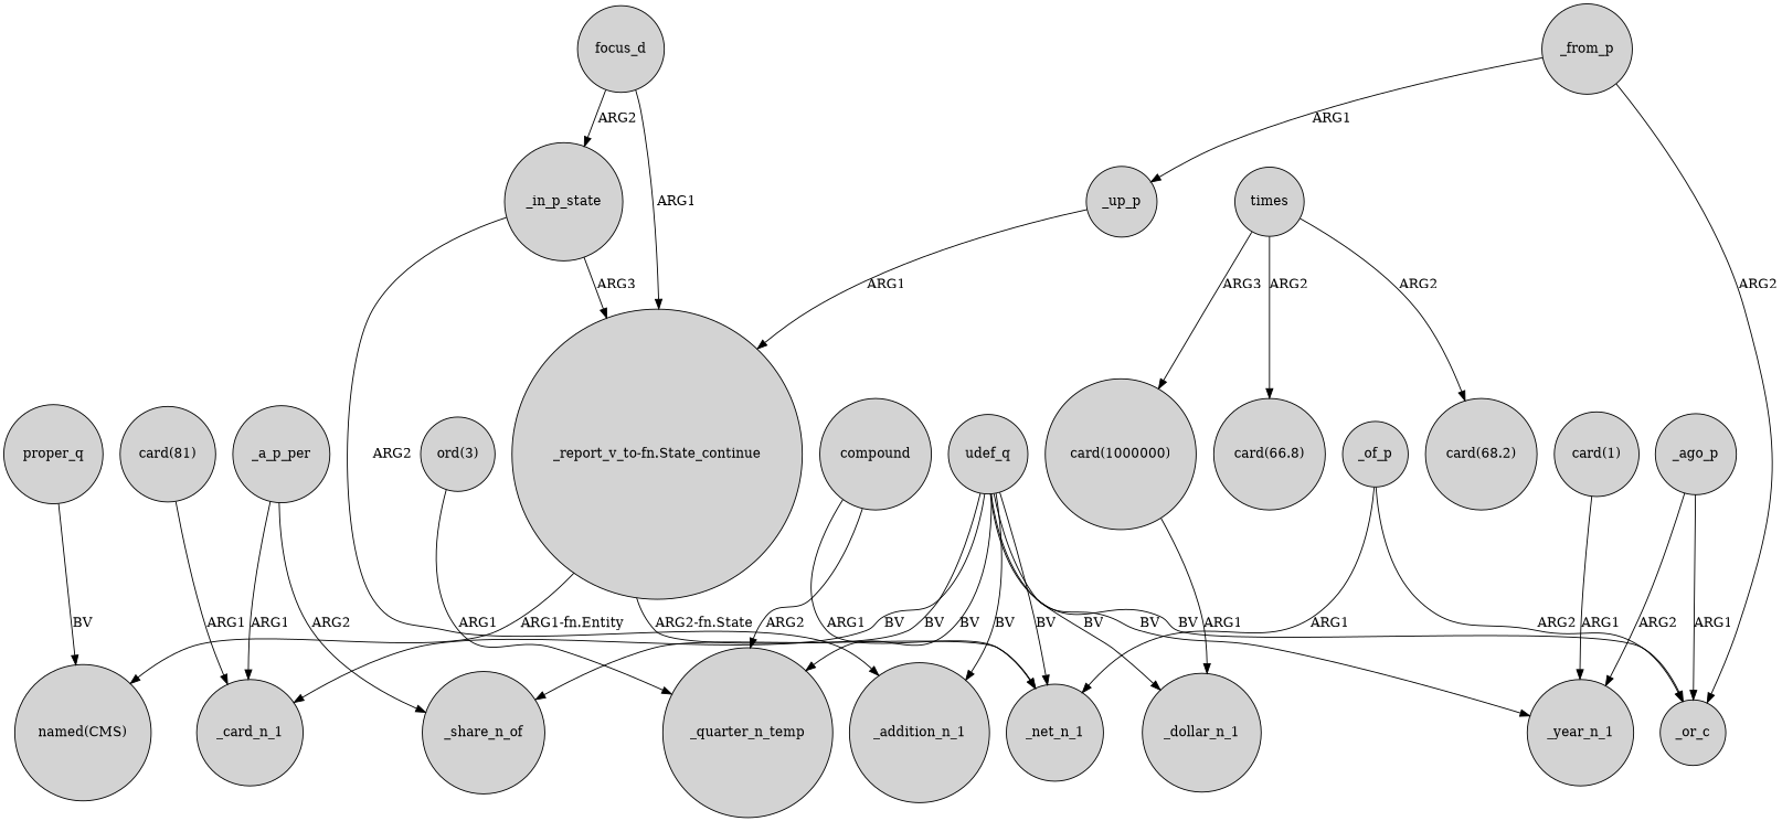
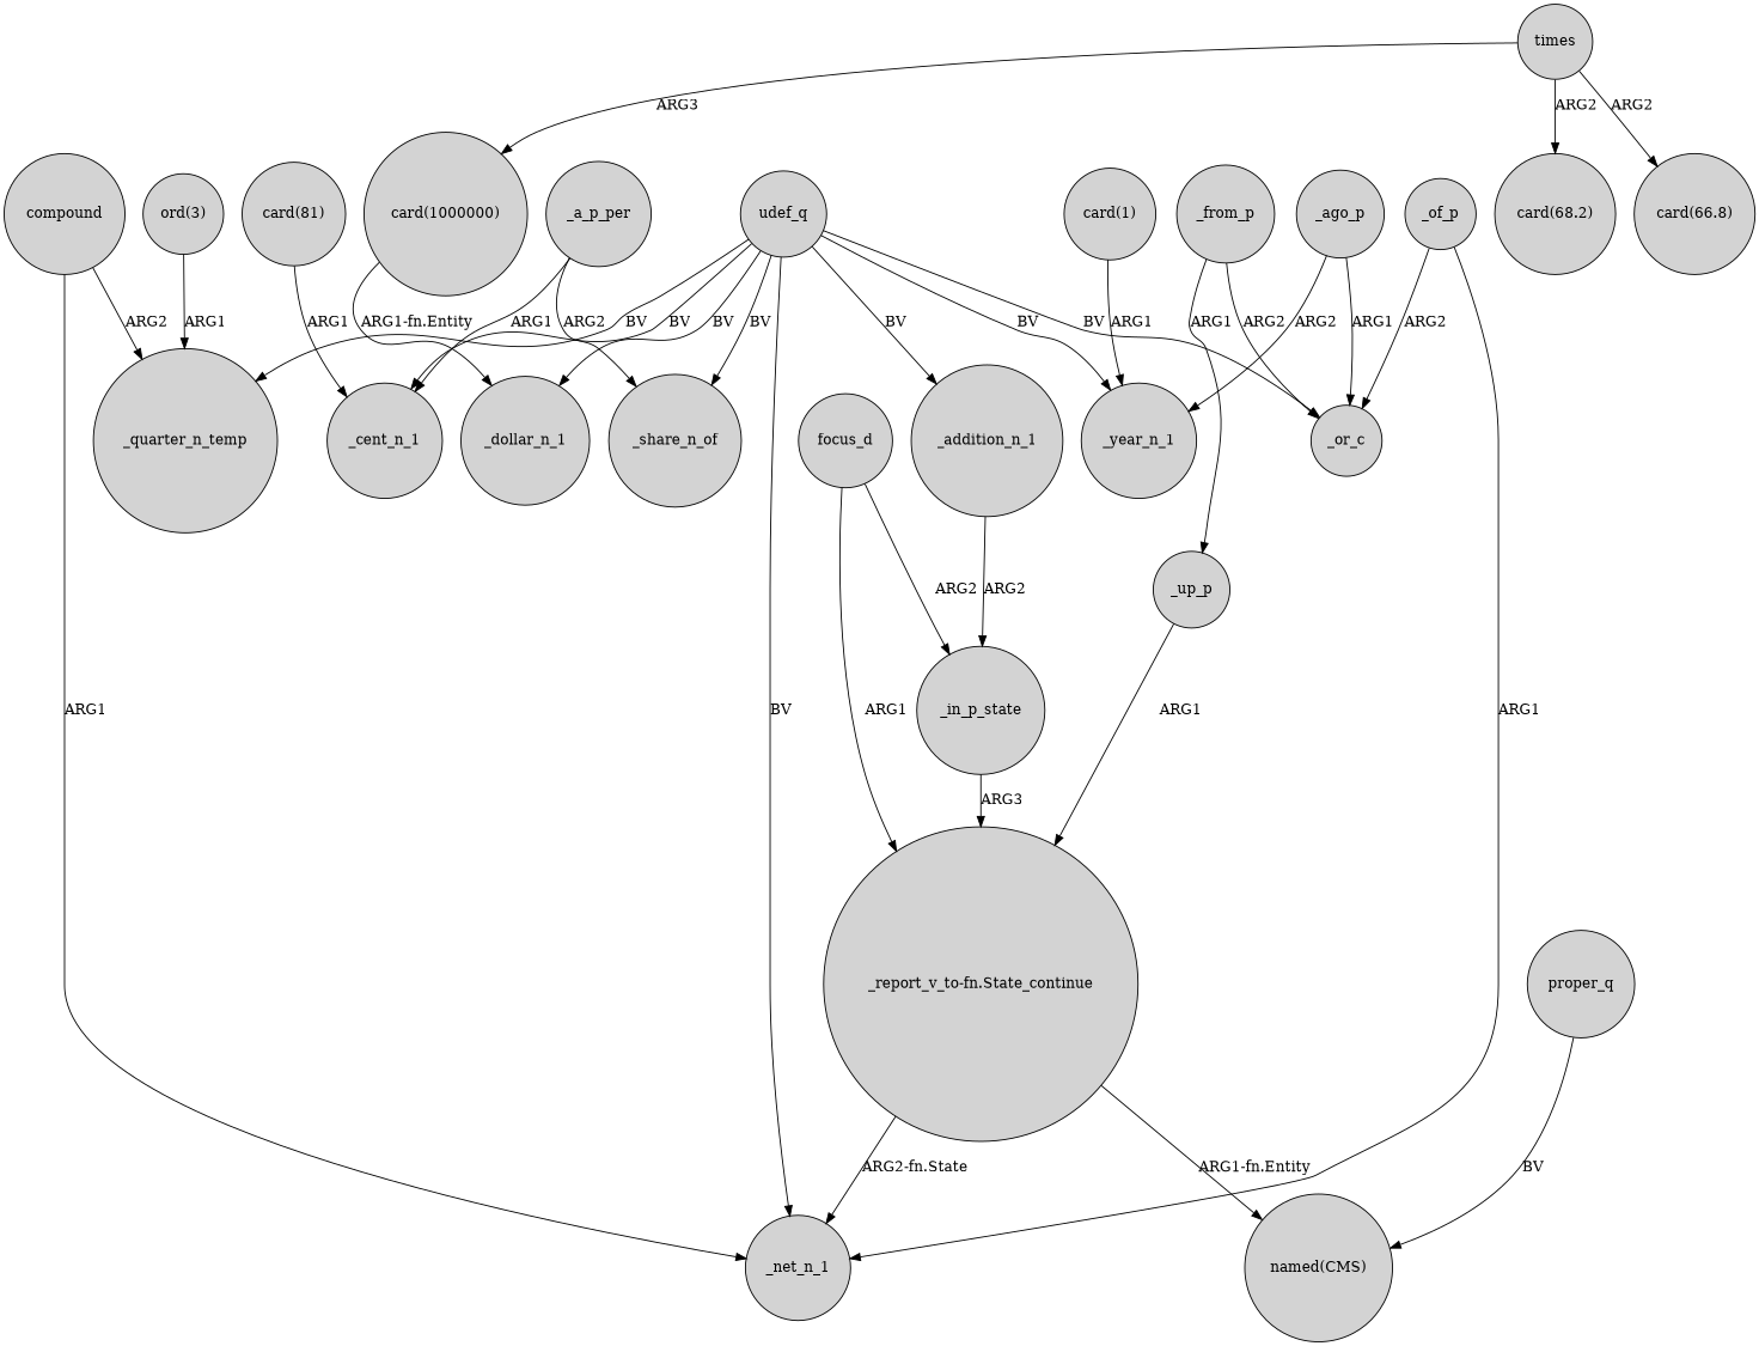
  digraph {
    fontname="DejaVu Serif"
    node [fontname="DejaVu Serif" shape=circle style=filled]
    edge [fontname="DejaVu Serif"]
    focus_d
    _in_p_state
    "_report_v_to-fn.State_continue"
    _addition_n_1
    _net_n_1
    "named(CMS)"
    "ord(3)"
    _quarter_n_temp
    _a_p_per
-   _cent_n_1 [label=_card_n_1]
+   _cent_n_1
    _share_n_of
    "card(1)"
    _year_n_1
    times
    "card(1000000)"
    "card(68.2)"
    "card(66.8)"
    _dollar_n_1
    udef_q
    _or_c
    compound
    "card(81)"
    proper_q
    _of_p
    _from_p
    _up_p
    _ago_p
    focus_d -> _in_p_state [label=ARG2]
    focus_d -> "_report_v_to-fn.State_continue" [label=ARG1]
    _in_p_state -> "_report_v_to-fn.State_continue" [label=ARG3]
-   _in_p_state -> _addition_n_1 [label=ARG2]
+   _addition_n_1 -> _in_p_state [label=ARG2]
    "_report_v_to-fn.State_continue" -> _net_n_1 [label="ARG2-fn.State"]
    "_report_v_to-fn.State_continue" -> "named(CMS)" [label="ARG1-fn.Entity"]
    "ord(3)" -> _quarter_n_temp [label=ARG1]
    _a_p_per -> _cent_n_1 [label=ARG1]
    _a_p_per -> _share_n_of [label=ARG2]
    "card(1)" -> _year_n_1 [label=ARG1]
    times -> "card(1000000)" [label=ARG3]
    times -> "card(68.2)" [label=ARG2]
    times -> "card(66.8)" [label=ARG2]
-   "card(1000000)" -> _dollar_n_1 [label=ARG1]
+   "card(1000000)" -> _dollar_n_1 [label="ARG1-fn.Entity"]
    udef_q -> _addition_n_1 [label=BV]
    udef_q -> _net_n_1 [label=BV]
    udef_q -> _quarter_n_temp [label=BV]
    udef_q -> _cent_n_1 [label=BV]
    udef_q -> _share_n_of [label=BV]
    udef_q -> _year_n_1 [label=BV]
    udef_q -> _dollar_n_1 [label=BV]
    udef_q -> _or_c [label=BV]
    compound -> _net_n_1 [label=ARG1]
    compound -> _quarter_n_temp [label=ARG2]
    "card(81)" -> _cent_n_1 [label=ARG1]
    proper_q -> "named(CMS)" [label=BV]
    _of_p -> _net_n_1 [label=ARG1]
    _of_p -> _or_c [label=ARG2]
    _from_p -> _or_c [label=ARG2]
    _from_p -> _up_p [label=ARG1]
    _up_p -> "_report_v_to-fn.State_continue" [label=ARG1]
    _ago_p -> _year_n_1 [label=ARG2]
    _ago_p -> _or_c [label=ARG1]
  }
